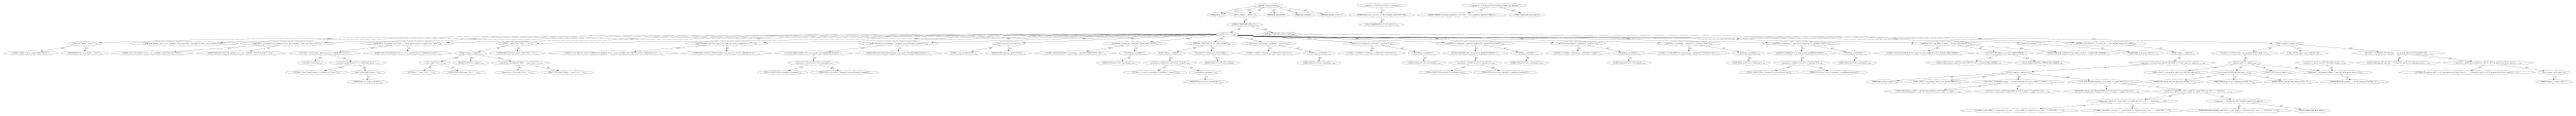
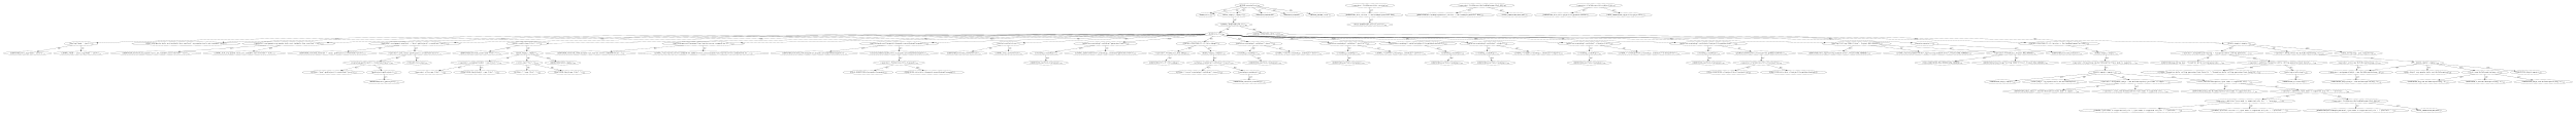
  digraph {
    fontname="Source Code Pro"
    node [fontname="Source Code Pro"]
    edge [fontname="Source Code Pro"]
    n1 [label=<(METHOD,executeJava)<SUB>203</SUB>>]
    n2 [label=<(PARAM,this)<SUB>203</SUB>>]
    n3 [label=<(BLOCK,&lt;empty&gt;,&lt;empty&gt;)<SUB>203</SUB>>]
    n4 [label=<(MODIFIER,PROTECTED)>]
    n5 [label=<(MODIFIER,VIRTUAL)>]
    n6 [label=<(METHOD_RETURN,void)<SUB>203</SUB>>]
    n7 [label=<(CONTROL_STRUCTURE,TRY,try)<SUB>204</SUB>>]
    n8 [label=<(BLOCK,try,try)<SUB>204</SUB>>]
    n9 [label=<(CONTROL_STRUCTURE,CATCH,catch)<SUB>240</SUB>>]
    n10 [label=<(CONTROL_STRUCTURE,IF,if (version == BorlandDeploymentTool.BES))<SUB>205</SUB>>]
    n11 [label=<(log,log(&quot;mode : java&quot;))<SUB>210</SUB>>]
    n12 [label=<(LOCAL,org.apache.tools.ant.taskdefs.Java execTask: org.apache.tools.ant.taskdefs.Java)<SUB>212</SUB>>]
    n13 [label=<(&lt;operator&gt;.assignment,org.apache.tools.ant.taskdefs.Java execTask = null)<SUB>212</SUB>>]
    n14 [label=<(&lt;operator&gt;.assignment,execTask = (Java) getProject().createTask(&quot;java&quot;))<SUB>213</SUB>>]
    n15 [label=<(setDir,setDir(new File(&quot;.&quot;)))<SUB>215</SUB>>]
    n16 [label=<(setClassname,setClassname(&quot;com.inprise.server.commandline.EJ...)<SUB>216</SUB>>]
    n17 [label=<(setClasspath,setClasspath(classpath.concatSystemClasspath()))<SUB>220</SUB>>]
    n18 [label=<(setFork,setFork(true))<SUB>222</SUB>>]
    n19 [label=<(setValue,createArg().setValue(&quot;generateclient&quot;))<SUB>223</SUB>>]
    n20 [label=<(CONTROL_STRUCTURE,IF,if (this.debug))<SUB>224</SUB>>]
    n21 [label=<(setValue,createArg().setValue(&quot;-short&quot;))<SUB>228</SUB>>]
    n22 [label=<(setValue,createArg().setValue(&quot;-jarfile&quot;))<SUB>229</SUB>>]
    n23 [label=<(setValue,createArg().setValue(ejbjarfile.getAbsolutePath()))<SUB>231</SUB>>]
    n24 [label=<(setValue,createArg().setValue(&quot;-single&quot;))<SUB>233</SUB>>]
    n25 [label=<(setValue,createArg().setValue(&quot;-clientjarfile&quot;))<SUB>234</SUB>>]
    n26 [label=<(setValue,createArg().setValue(clientjarfile.getAbsoluteP...)<SUB>235</SUB>>]
    n27 [label=<(log,log(&quot;Calling EJBUtilities&quot;, Project.MSG_VERBOSE))<SUB>237</SUB>>]
    n28 [label=<(execute,execute())<SUB>238</SUB>>]
    n29 [label=<(BLOCK,&lt;empty&gt;,&lt;empty&gt;)<SUB>240</SUB>>]
    n30 [label=<(BLOCK,&lt;empty&gt;,&lt;empty&gt;)<SUB>205</SUB>>]
    n31 [label=<(IDENTIFIER,this,log(&quot;mode : java&quot;))<SUB>210</SUB>>]
    n32 [label=<(LITERAL,&quot;mode : java&quot;,log(&quot;mode : java&quot;))<SUB>210</SUB>>]
    n33 [label=<(IDENTIFIER,execTask,org.apache.tools.ant.taskdefs.Java execTask = null)<SUB>212</SUB>>]
    n34 [label=<(LITERAL,null,org.apache.tools.ant.taskdefs.Java execTask = null)<SUB>212</SUB>>]
    n35 [label=<(IDENTIFIER,execTask,execTask = (Java) getProject().createTask(&quot;java&quot;))<SUB>213</SUB>>]
    n36 [label=<(&lt;operator&gt;.cast,(Java) getProject().createTask(&quot;java&quot;))<SUB>213</SUB>>]
    n37 [label=<(IDENTIFIER,execTask,setDir(new File(&quot;.&quot;)))<SUB>215</SUB>>]
    n38 [label=<(BLOCK,&lt;empty&gt;,&lt;empty&gt;)<SUB>215</SUB>>]
    n39 [label=<(IDENTIFIER,execTask,setClassname(&quot;com.inprise.server.commandline.EJ...)<SUB>216</SUB>>]
    n40 [label=<(LITERAL,&quot;com.inprise.server.commandline.EJBUtilities&quot;,setClassname(&quot;com.inprise.server.commandline.EJ...)<SUB>216</SUB>>]
    n41 [label=<(IDENTIFIER,execTask,setClasspath(classpath.concatSystemClasspath()))<SUB>220</SUB>>]
    n42 [label=<(concatSystemClasspath,this.classpath.concatSystemClasspath())<SUB>220</SUB>>]
    n43 [label=<(IDENTIFIER,execTask,setFork(true))<SUB>222</SUB>>]
    n44 [label=<(LITERAL,true,setFork(true))<SUB>222</SUB>>]
    n45 [label=<(createArg,createArg())<SUB>223</SUB>>]
    n46 [label=<(LITERAL,&quot;generateclient&quot;,createArg().setValue(&quot;generateclient&quot;))<SUB>223</SUB>>]
    n47 [label=<(&lt;operator&gt;.fieldAccess,this.debug)<SUB>224</SUB>>]
    n48 [label=<(BLOCK,&lt;empty&gt;,&lt;empty&gt;)<SUB>224</SUB>>]
    n49 [label=<(createArg,createArg())<SUB>228</SUB>>]
    n50 [label=<(LITERAL,&quot;-short&quot;,createArg().setValue(&quot;-short&quot;))<SUB>228</SUB>>]
    n51 [label=<(createArg,createArg())<SUB>229</SUB>>]
    n52 [label=<(LITERAL,&quot;-jarfile&quot;,createArg().setValue(&quot;-jarfile&quot;))<SUB>229</SUB>>]
    n53 [label=<(createArg,createArg())<SUB>231</SUB>>]
-   n54 [label=<(getAbsolutePath,this.ejbjarfile.getAbsolutePath())<SUB>231</SUB>>]
    n55 [label=<(createArg,createArg())<SUB>233</SUB>>]
    n56 [label=<(LITERAL,&quot;-single&quot;,createArg().setValue(&quot;-single&quot;))<SUB>233</SUB>>]
    n57 [label=<(createArg,createArg())<SUB>234</SUB>>]
    n58 [label=<(LITERAL,&quot;-clientjarfile&quot;,createArg().setValue(&quot;-clientjarfile&quot;))<SUB>234</SUB>>]
    n59 [label=<(createArg,createArg())<SUB>235</SUB>>]
    n60 [label=<(getAbsolutePath,this.clientjarfile.getAbsolutePath())<SUB>235</SUB>>]
    n61 [label=<(IDENTIFIER,this,log(&quot;Calling EJBUtilities&quot;, Project.MSG_VERBOSE))<SUB>237</SUB>>]
    n62 [label=<(LITERAL,&quot;Calling EJBUtilities&quot;,log(&quot;Calling EJBUtilities&quot;, Project.MSG_VERBOSE))<SUB>237</SUB>>]
    n63 [label=<(&lt;operator&gt;.fieldAccess,Project.MSG_VERBOSE)<SUB>237</SUB>>]
    n64 [label=<(IDENTIFIER,execTask,execute())<SUB>238</SUB>>]
    n65 [label=<(&lt;operator&gt;.throw,throw new BuildException(&quot;java mode is supporte...)<SUB>206</SUB>>]
    n66 [label=<(&lt;operator&gt;.fieldAccess,this.version)<SUB>205</SUB>>]
    n67 [label=<(IDENTIFIER,this,version == BorlandDeploymentTool.BES)>]
    n68 [label=<(&lt;operator&gt;.fieldAccess,BorlandDeploymentTool.BES)<SUB>205</SUB>>]
    n69 [label=<(IDENTIFIER,BorlandDeploymentTool,version == BorlandDeploymentTool.BES)<SUB>205</SUB>>]
    n70 [label=<(FIELD_IDENTIFIER,BES,BES)<SUB>205</SUB>>]
    n71 [label=<(FIELD_IDENTIFIER,version,version)<SUB>205</SUB>>]
    n72 [label=<(BLOCK,&lt;empty&gt;,&lt;empty&gt;)<SUB>206</SUB>>]
    n73 [label=<(LOCAL,$obj2: org.apache.tools.ant.BuildException)<SUB>206</SUB>>]
    n74 [label=<(&lt;operator&gt;.assignment,$obj2 = new BuildException(&quot;java mode is suppor...)<SUB>206</SUB>>]
    n75 [label=<(&lt;init&gt;,new BuildException(&quot;java mode is supported only...)<SUB>206</SUB>>]
    n76 [label=<(IDENTIFIER,$obj2,&lt;empty&gt;)<SUB>206</SUB>>]
    n77 [label=<(IDENTIFIER,$obj2,$obj2 = new BuildException(&quot;java mode is suppor...)<SUB>206</SUB>>]
    n78 [label=<(&lt;operator&gt;.alloc,new BuildException(&quot;java mode is supported only...)<SUB>206</SUB>>]
    n79 [label=<(IDENTIFIER,$obj2,new BuildException(&quot;java mode is supported only...)<SUB>206</SUB>>]
    n80 [label=<(&lt;operator&gt;.addition,&quot;java mode is supported only for &quot; + &quot;previous ...)<SUB>206</SUB>>]
    n81 [label=<(&lt;operator&gt;.addition,&quot;java mode is supported only for &quot; + &quot;previous ...)<SUB>206</SUB>>]
    n82 [label=<(&lt;operator&gt;.fieldAccess,BorlandDeploymentTool.BAS)<SUB>207</SUB>>]
    n83 [label=<(LITERAL,&quot;java mode is supported only for &quot;,&quot;java mode is supported only for &quot; + &quot;previous ...)<SUB>206</SUB>>]
    n84 [label=<(LITERAL,&quot;previous version &lt;=&quot;,&quot;java mode is supported only for &quot; + &quot;previous ...)<SUB>207</SUB>>]
    n85 [label=<(IDENTIFIER,BorlandDeploymentTool,&quot;java mode is supported only for &quot; + &quot;previous ...)<SUB>207</SUB>>]
    n86 [label=<(FIELD_IDENTIFIER,BAS,BAS)<SUB>207</SUB>>]
    n87 [label=<(TYPE_REF,Java,Java)<SUB>213</SUB>>]
    n88 [label=<(createTask,getProject().createTask(&quot;java&quot;))<SUB>213</SUB>>]
    n89 [label=<(getProject,getProject())<SUB>213</SUB>>]
    n90 [label=<(LITERAL,&quot;java&quot;,getProject().createTask(&quot;java&quot;))<SUB>213</SUB>>]
    n91 [label=<(IDENTIFIER,this,getProject())<SUB>213</SUB>>]
    n92 [label=<(&lt;operator&gt;.assignment,$obj3 = new File(&quot;.&quot;))<SUB>215</SUB>>]
    n93 [label=<(&lt;init&gt;,new File(&quot;.&quot;))<SUB>215</SUB>>]
    n94 [label=<(IDENTIFIER,$obj3,&lt;empty&gt;)<SUB>215</SUB>>]
    n95 [label=<(IDENTIFIER,$obj3,$obj3 = new File(&quot;.&quot;))<SUB>215</SUB>>]
    n96 [label=<(&lt;operator&gt;.alloc,new File(&quot;.&quot;))<SUB>215</SUB>>]
    n97 [label=<(IDENTIFIER,$obj3,new File(&quot;.&quot;))<SUB>215</SUB>>]
    n98 [label=<(LITERAL,&quot;.&quot;,new File(&quot;.&quot;))<SUB>215</SUB>>]
    n99 [label=<(&lt;operator&gt;.fieldAccess,this.classpath)<SUB>220</SUB>>]
    n100 [label=<(IDENTIFIER,this,this.classpath.concatSystemClasspath())>]
    n101 [label=<(FIELD_IDENTIFIER,classpath,classpath)<SUB>220</SUB>>]
    n102 [label=<(IDENTIFIER,execTask,createArg())<SUB>223</SUB>>]
    n103 [label=<(IDENTIFIER,this,if (this.debug))>]
    n104 [label=<(setValue,createArg().setValue(&quot;-trace&quot;))<SUB>225</SUB>>]
    n105 [label=<(createArg,createArg())<SUB>225</SUB>>]
    n106 [label=<(LITERAL,&quot;-trace&quot;,createArg().setValue(&quot;-trace&quot;))<SUB>225</SUB>>]
    n107 [label=<(IDENTIFIER,execTask,createArg())<SUB>225</SUB>>]
    n108 [label=<(IDENTIFIER,execTask,createArg())<SUB>228</SUB>>]
    n109 [label=<(IDENTIFIER,execTask,createArg())<SUB>229</SUB>>]
    n110 [label=<(IDENTIFIER,execTask,createArg())<SUB>231</SUB>>]
    n111 [label=<(&lt;operator&gt;.fieldAccess,this.ejbjarfile)<SUB>231</SUB>>]
    n112 [label=<(IDENTIFIER,this,this.ejbjarfile.getAbsolutePath())>]
    n113 [label=<(FIELD_IDENTIFIER,ejbjarfile,ejbjarfile)<SUB>231</SUB>>]
    n114 [label=<(IDENTIFIER,execTask,createArg())<SUB>233</SUB>>]
    n115 [label=<(IDENTIFIER,execTask,createArg())<SUB>234</SUB>>]
    n116 [label=<(IDENTIFIER,execTask,createArg())<SUB>235</SUB>>]
    n117 [label=<(&lt;operator&gt;.fieldAccess,this.clientjarfile)<SUB>235</SUB>>]
    n118 [label=<(IDENTIFIER,this,this.clientjarfile.getAbsolutePath())>]
    n119 [label=<(FIELD_IDENTIFIER,clientjarfile,clientjarfile)<SUB>235</SUB>>]
    n120 [label=<(IDENTIFIER,Project,log(&quot;Calling EJBUtilities&quot;, Project.MSG_VERBOSE))<SUB>237</SUB>>]
    n121 [label=<(FIELD_IDENTIFIER,MSG_VERBOSE,MSG_VERBOSE)<SUB>237</SUB>>]
    n122 [label=<(LOCAL,String msg: java.lang.String)<SUB>242</SUB>>]
    n123 [label=<(&lt;operator&gt;.assignment,String msg = &quot;Exception while calling generatec...)<SUB>242</SUB>>]
    n124 [label=<(&lt;operator&gt;.throw,throw new BuildException(msg, e);)<SUB>243</SUB>>]
    n125 [label=<(IDENTIFIER,msg,String msg = &quot;Exception while calling generatec...)<SUB>242</SUB>>]
    n126 [label=<(&lt;operator&gt;.addition,&quot;Exception while calling generateclient Details...)<SUB>242</SUB>>]
    n127 [label=<(BLOCK,&lt;empty&gt;,&lt;empty&gt;)<SUB>243</SUB>>]
    n128 [label=<(LITERAL,&quot;Exception while calling generateclient Details: &quot;,&quot;Exception while calling generateclient Details...)<SUB>242</SUB>>]
    n129 [label=<(toString,e.toString())<SUB>242</SUB>>]
    n130 [label=<(IDENTIFIER,e,e.toString())<SUB>242</SUB>>]
    n131 [label=<(LOCAL,$obj4: org.apache.tools.ant.BuildException)<SUB>243</SUB>>]
    n132 [label=<(&lt;operator&gt;.assignment,$obj4 = new BuildException(msg, e))<SUB>243</SUB>>]
    n133 [label=<(&lt;init&gt;,new BuildException(msg, e))<SUB>243</SUB>>]
    n134 [label=<(IDENTIFIER,$obj4,&lt;empty&gt;)<SUB>243</SUB>>]
    n135 [label=<(IDENTIFIER,$obj4,$obj4 = new BuildException(msg, e))<SUB>243</SUB>>]
    n136 [label=<(IDENTIFIER,$obj4,new BuildException(msg, e))<SUB>243</SUB>>]
    n137 [label=<(IDENTIFIER,msg,new BuildException(msg, e))<SUB>243</SUB>>]
    n138 [label=<(IDENTIFIER,e,new BuildException(msg, e))<SUB>243</SUB>>]
    n139 [label=<(&lt;operator&gt;.alloc,new BuildException(msg, e))<SUB>243</SUB>>]
    n1 -> n2 [label="AST: "]
    n1 -> n2 [label="DDG: "]
    n1 -> n3 [label="AST: "]
    n1 -> n4 [label="AST: "]
    n1 -> n5 [label="AST: "]
    n1 -> n6 [label="AST: "]
    n3 -> n7 [label="AST: "]
    n7 -> n8 [label="AST: "]
    n7 -> n9 [label="AST: "]
    n8 -> n10 [label="AST: "]
    n8 -> n11 [label="AST: "]
    n8 -> n12 [label="AST: "]
    n8 -> n13 [label="AST: "]
    n8 -> n14 [label="AST: "]
    n8 -> n15 [label="AST: "]
    n8 -> n16 [label="AST: "]
    n8 -> n17 [label="AST: "]
    n8 -> n18 [label="AST: "]
    n8 -> n19 [label="AST: "]
    n8 -> n20 [label="AST: "]
    n8 -> n21 [label="AST: "]
    n8 -> n22 [label="AST: "]
    n8 -> n23 [label="AST: "]
    n8 -> n24 [label="AST: "]
    n8 -> n25 [label="AST: "]
    n8 -> n26 [label="AST: "]
    n8 -> n27 [label="AST: "]
    n8 -> n28 [label="AST: "]
    n9 -> n29 [label="AST: "]
    n10 -> n30 [label="AST: "]
    n11 -> n31 [label="AST: "]
    n11 -> n32 [label="AST: "]
    n13 -> n33 [label="AST: "]
    n13 -> n34 [label="AST: "]
    n14 -> n35 [label="AST: "]
    n14 -> n36 [label="AST: "]
    n15 -> n37 [label="AST: "]
    n15 -> n38 [label="AST: "]
    n16 -> n39 [label="AST: "]
    n16 -> n40 [label="AST: "]
    n17 -> n41 [label="AST: "]
    n17 -> n42 [label="AST: "]
    n18 -> n43 [label="AST: "]
    n18 -> n44 [label="AST: "]
    n19 -> n45 [label="AST: "]
    n19 -> n46 [label="AST: "]
    n20 -> n47 [label="AST: "]
    n20 -> n48 [label="AST: "]
    n21 -> n49 [label="AST: "]
    n21 -> n50 [label="AST: "]
    n22 -> n51 [label="AST: "]
    n22 -> n52 [label="AST: "]
    n23 -> n53 [label="AST: "]
-   n23 -> n54 [label="AST: "]
    n24 -> n55 [label="AST: "]
    n24 -> n56 [label="AST: "]
    n25 -> n57 [label="AST: "]
    n25 -> n58 [label="AST: "]
    n26 -> n59 [label="AST: "]
    n26 -> n60 [label="AST: "]
    n27 -> n61 [label="AST: "]
    n27 -> n62 [label="AST: "]
    n27 -> n63 [label="AST: "]
    n28 -> n64 [label="AST: "]
    n29 -> n122 [label="AST: "]
    n29 -> n123 [label="AST: "]
    n29 -> n124 [label="AST: "]
    n30 -> n65 [label="AST: "]
    n36 -> n87 [label="AST: "]
    n36 -> n88 [label="AST: "]
    n38 -> n92 [label="AST: "]
    n38 -> n93 [label="AST: "]
    n38 -> n94 [label="AST: "]
    n42 -> n99 [label="AST: "]
    n45 -> n102 [label="AST: "]
    n47 -> n103 [label="AST: "]
    n48 -> n104 [label="AST: "]
    n49 -> n108 [label="AST: "]
    n51 -> n109 [label="AST: "]
    n53 -> n110 [label="AST: "]
-   n54 -> n111 [label="AST: "]
    n55 -> n114 [label="AST: "]
    n57 -> n115 [label="AST: "]
    n59 -> n116 [label="AST: "]
    n60 -> n117 [label="AST: "]
    n63 -> n120 [label="AST: "]
    n63 -> n121 [label="AST: "]
    n65 -> n72 [label="AST: "]
    n66 -> n67 [label="AST: "]
    n67 -> n71 [label="AST: "]
    n68 -> n69 [label="AST: "]
    n68 -> n70 [label="AST: "]
    n72 -> n73 [label="AST: "]
    n72 -> n74 [label="AST: "]
    n72 -> n75 [label="AST: "]
    n72 -> n76 [label="AST: "]
    n74 -> n77 [label="AST: "]
    n74 -> n78 [label="AST: "]
    n75 -> n79 [label="AST: "]
    n75 -> n80 [label="AST: "]
    n80 -> n81 [label="AST: "]
    n80 -> n82 [label="AST: "]
    n81 -> n83 [label="AST: "]
    n81 -> n84 [label="AST: "]
    n82 -> n85 [label="AST: "]
    n82 -> n86 [label="AST: "]
    n88 -> n89 [label="AST: "]
    n88 -> n90 [label="AST: "]
    n89 -> n91 [label="AST: "]
    n92 -> n95 [label="AST: "]
    n92 -> n96 [label="AST: "]
    n93 -> n97 [label="AST: "]
    n93 -> n98 [label="AST: "]
    n99 -> n100 [label="DDG: "]
    n99 -> n101 [label="AST: "]
    n104 -> n105 [label="AST: "]
    n104 -> n106 [label="AST: "]
    n105 -> n107 [label="AST: "]
    n111 -> n112 [label="AST: "]
    n111 -> n113 [label="AST: "]
    n117 -> n118 [label="AST: "]
    n117 -> n119 [label="AST: "]
    n123 -> n125 [label="AST: "]
    n123 -> n126 [label="AST: "]
    n124 -> n127 [label="AST: "]
    n126 -> n128 [label="AST: "]
    n126 -> n129 [label="AST: "]
    n127 -> n131 [label="AST: "]
    n127 -> n132 [label="AST: "]
    n127 -> n133 [label="AST: "]
    n127 -> n134 [label="AST: "]
    n129 -> n130 [label="AST: "]
    n132 -> n135 [label="AST: "]
    n133 -> n136 [label="AST: "]
    n133 -> n137 [label="AST: "]
    n133 -> n138 [label="AST: "]
    n139 -> n132 [label="AST: "]
  }
